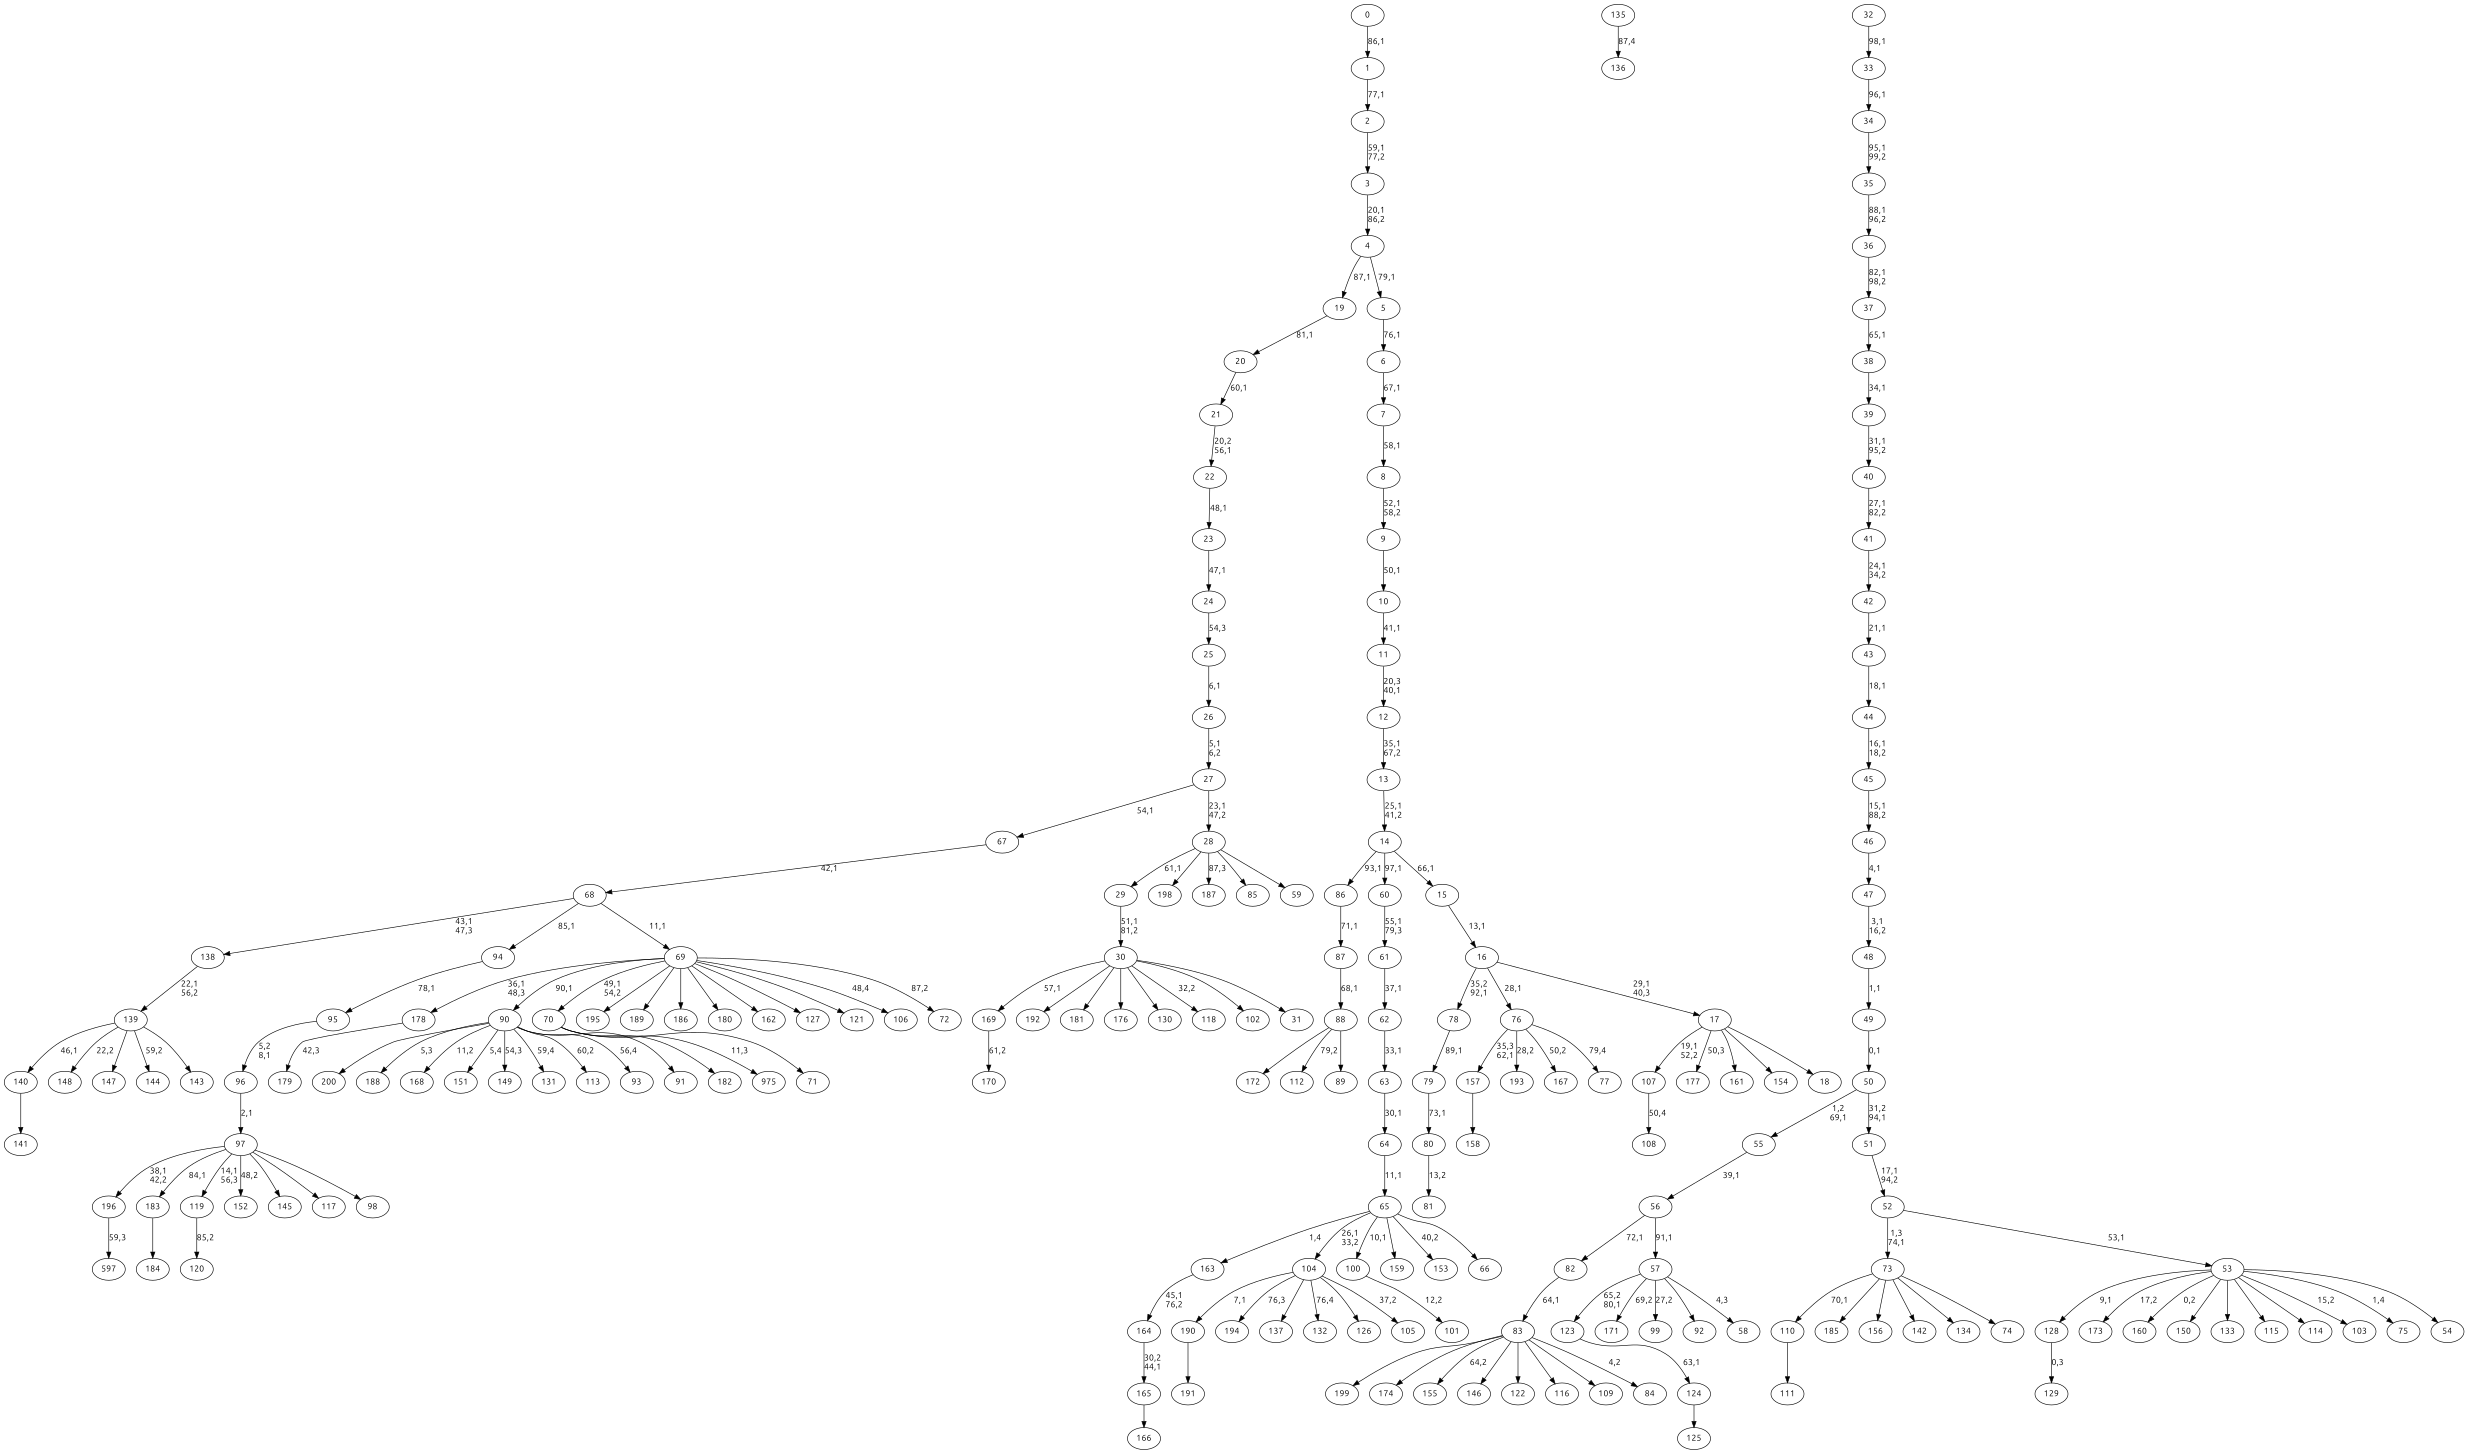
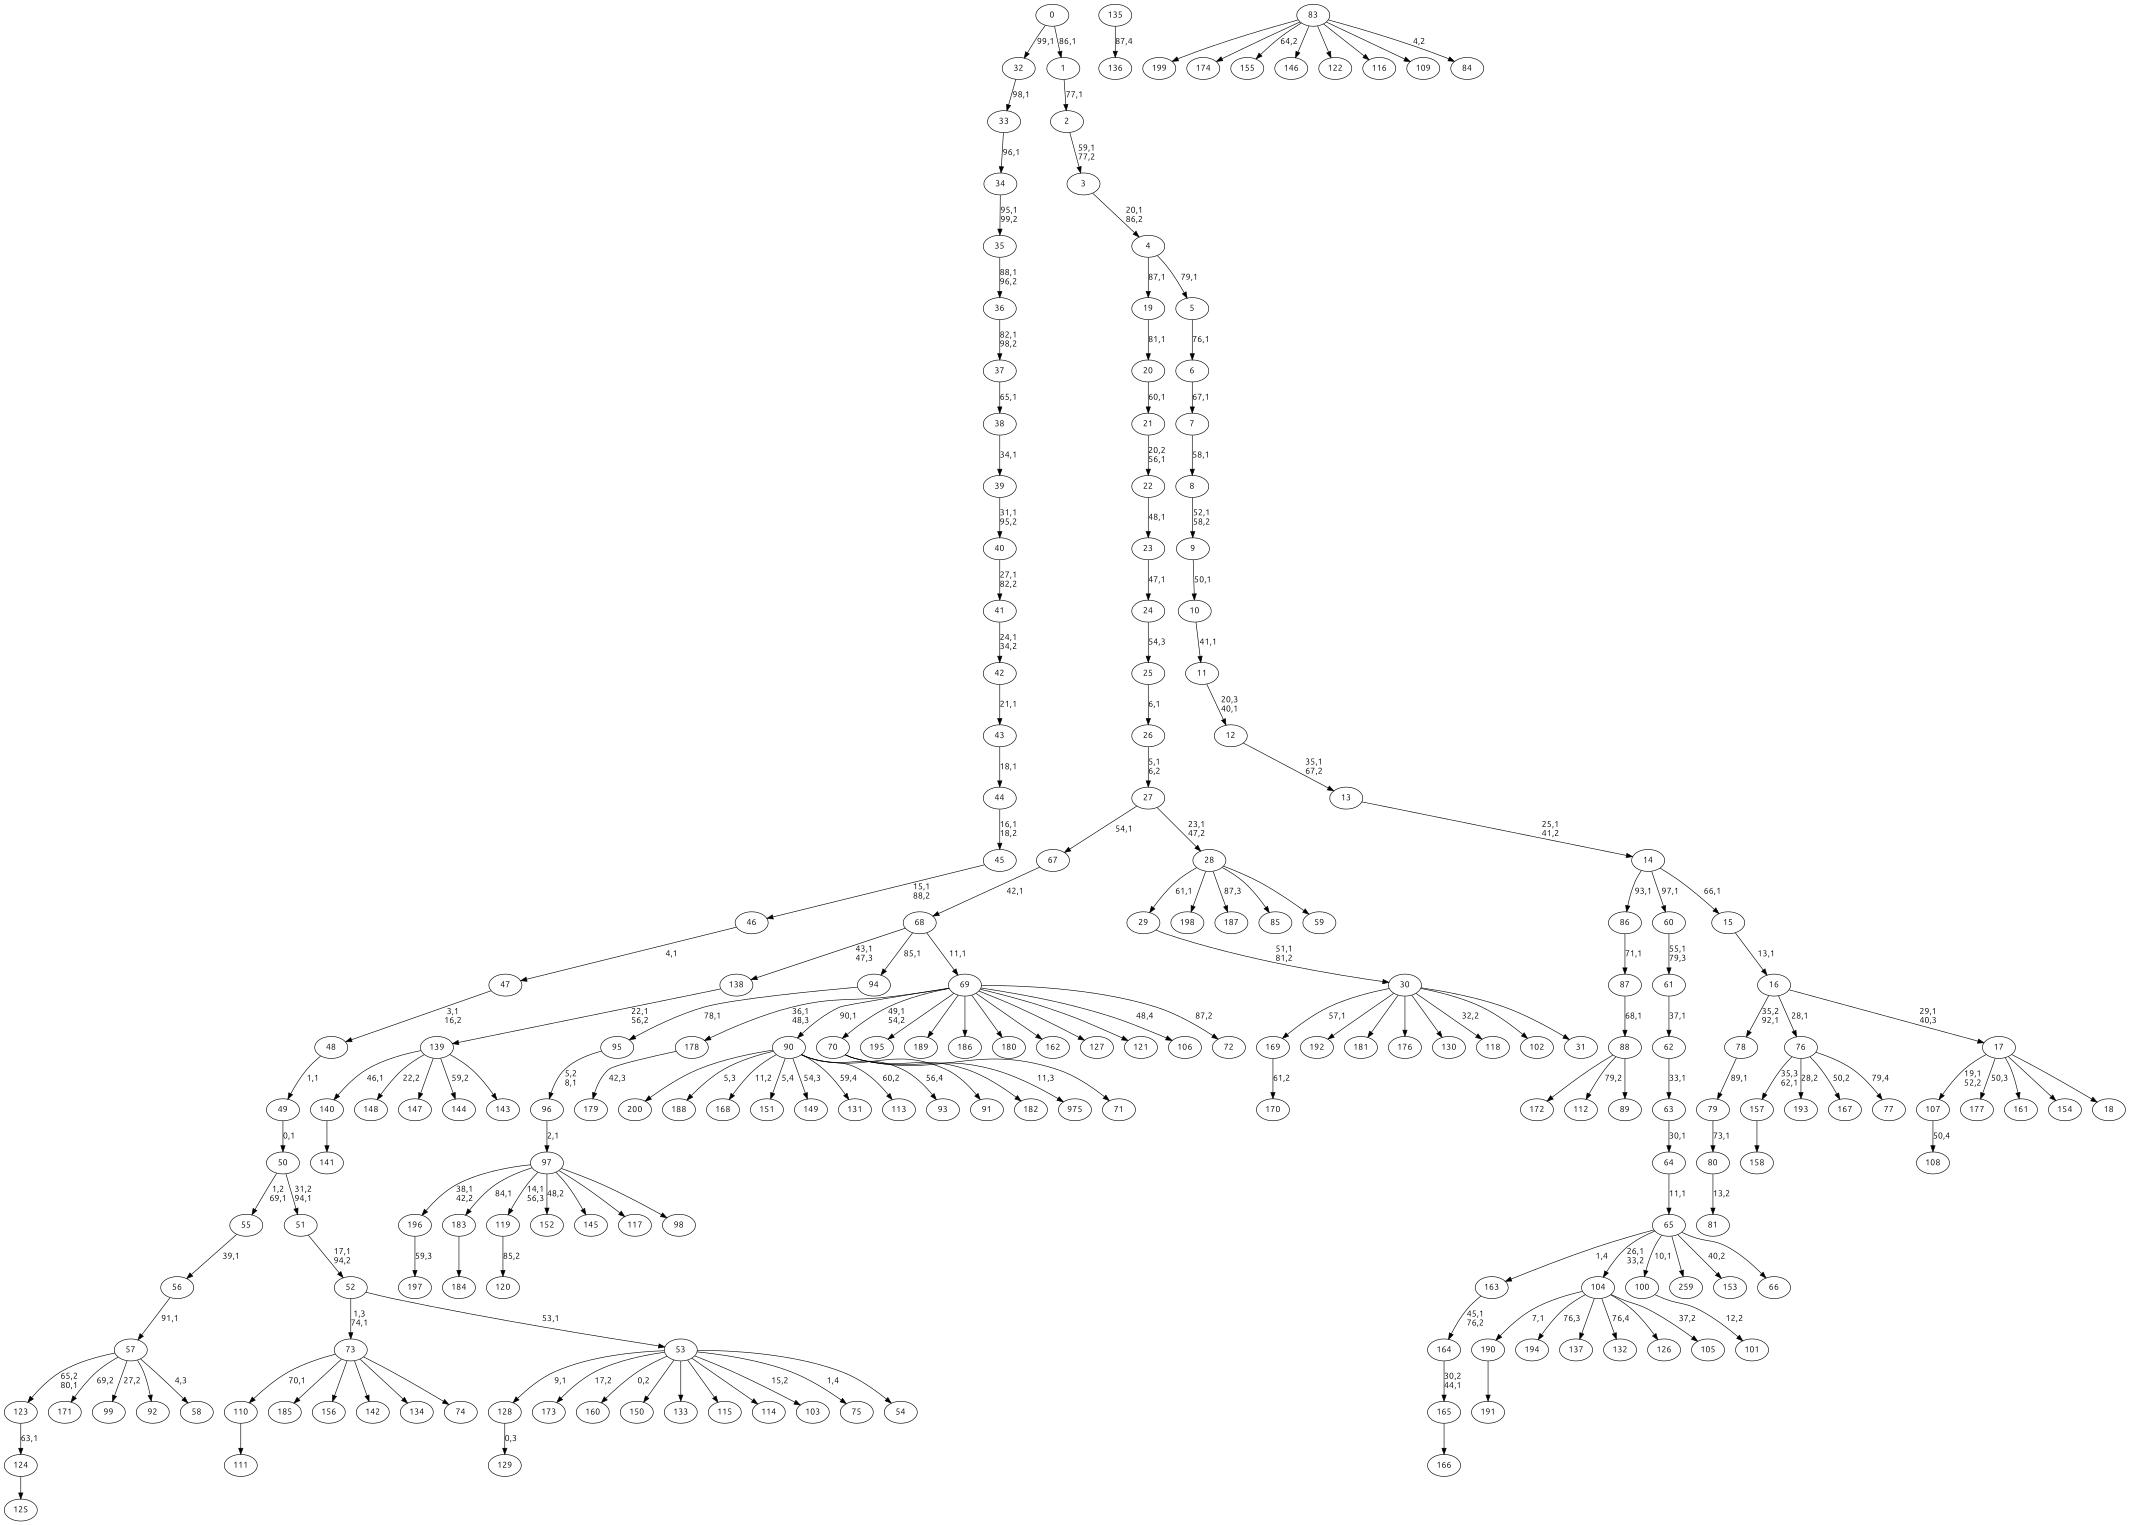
  digraph {
    fontname=Ubuntu
    node [fontname=Ubuntu]
    edge [fontname=Ubuntu]
    196
-   197 [label=597]
+   197
    190
    191
    183
    184
    178
    179
    169
    170
    165
    166
    164
    163
    157
    158
    140
    141
    139
    148
    147
    144
    143
    138
    135
    136
    128
    129
    124
    125
    123
    119
    120
    110
    111
    107
    108
    104
    194
    137
    132
    126
    105
    100
    101
    97
    152
    145
    117
    98
    96
    95
    94
    90
    200
    188
    168
    151
    149
    131
    113
    93
    91
    88
    172
    112
    89
    87
    86
    83
    199
    174
    155
    146
    122
    116
    109
    84
-   82
    80
    81
    79
    78
    76
    193
    167
    77
    73
    185
    156
    142
    134
    74
    70
    182
    n96 [label=975]
    71
    69
    195
    189
    186
    180
    162
    127
    121
    106
    72
    68
    67
    65
-   159
+   159 [label=259]
    153
    66
    64
    63
    62
    61
    60
    57
    171
    99
    92
    58
    56
    55
    53
    173
    160
    150
    133
    115
    114
    103
    75
    54
    52
    51
    50
    49
    48
    47
    46
    45
    44
    43
    42
    41
    40
    39
    38
    37
    36
    35
    34
    33
    32
    30
    192
    181
    176
    130
    118
    102
    31
    29
    28
    198
    187
    85
    59
    27
    26
    25
    24
    23
    22
    21
    20
    19
    17
    177
    161
    154
    18
    16
    15
    14
    13
    12
    11
    10
    9
    8
    7
    6
    5
    4
    3
    2
    1
    0
    196 -> 197 [label="59,3"]
    190 -> 191
    183 -> 184
    178 -> 179 [label="42,3"]
    169 -> 170 [label="61,2"]
    165 -> 166
    164 -> 165 [label="30,2\n44,1"]
    163 -> 164 [label="45,1\n76,2"]
    157 -> 158
    140 -> 141
    139 -> 140 [label="46,1"]
    139 -> 148 [label="22,2"]
    139 -> 147
    139 -> 144 [label="59,2"]
    139 -> 143
    138 -> 139 [label="22,1\n56,2"]
    135 -> 136 [label="87,4"]
    128 -> 129 [label="0,3"]
    124 -> 125
    123 -> 124 [label="63,1"]
    119 -> 120 [label="85,2"]
    110 -> 111
    107 -> 108 [label="50,4"]
    104 -> 190 [label="7,1"]
    104 -> 194 [label="76,3"]
    104 -> 137
    104 -> 132 [label="76,4"]
    104 -> 126
    104 -> 105 [label="37,2"]
    100 -> 101 [label="12,2"]
    97 -> 196 [label="38,1\n42,2"]
    97 -> 183 [label="84,1"]
    97 -> 119 [label="14,1\n56,3"]
    97 -> 152 [label="48,2"]
    97 -> 145
    97 -> 117
    97 -> 98
    96 -> 97 [label="2,1"]
    95 -> 96 [label="5,2\n8,1"]
    94 -> 95 [label="78,1"]
    90 -> 200
    90 -> 188 [label="5,3"]
    90 -> 168 [label="11,2"]
    90 -> 151 [label="5,4"]
    90 -> 149 [label="54,3"]
    90 -> 131 [label="59,4"]
    90 -> 113 [label="60,2"]
    90 -> 93 [label="56,4"]
    90 -> 91
    88 -> 172
    88 -> 112 [label="79,2"]
    88 -> 89
    87 -> 88 [label="68,1"]
    86 -> 87 [label="71,1"]
    83 -> 199
    83 -> 174
    83 -> 155 [label="64,2"]
    83 -> 146
    83 -> 122
    83 -> 116
    83 -> 109
    83 -> 84 [label="4,2"]
-   82 -> 83 [label="64,1"]
    80 -> 81 [label="13,2"]
    79 -> 80 [label="73,1"]
    78 -> 79 [label="89,1"]
    76 -> 157 [label="35,3\n62,1"]
    76 -> 193 [label="28,2"]
    76 -> 167 [label="50,2"]
    76 -> 77 [label="79,4"]
    73 -> 110 [label="70,1"]
    73 -> 185
    73 -> 156
    73 -> 142
    73 -> 134
    73 -> 74
    70 -> 182
    70 -> n96 [label="11,3"]
    70 -> 71
    69 -> 178 [label="36,1\n48,3"]
    69 -> 90 [label="90,1"]
    69 -> 70 [label="49,1\n54,2"]
    69 -> 195
    69 -> 189
    69 -> 186
    69 -> 180
    69 -> 162
    69 -> 127
    69 -> 121
    69 -> 106 [label="48,4"]
    69 -> 72 [label="87,2"]
    68 -> 138 [label="43,1\n47,3"]
    68 -> 94 [label="85,1"]
    68 -> 69 [label="11,1"]
    67 -> 68 [label="42,1"]
    65 -> 163 [label="1,4"]
    65 -> 104 [label="26,1\n33,2"]
    65 -> 100 [label="10,1"]
    65 -> 159
    65 -> 153 [label="40,2"]
    65 -> 66
    64 -> 65 [label="11,1"]
    63 -> 64 [label="30,1"]
    62 -> 63 [label="33,1"]
    61 -> 62 [label="37,1"]
    60 -> 61 [label="55,1\n79,3"]
    57 -> 123 [label="65,2\n80,1"]
    57 -> 171 [label="69,2"]
    57 -> 99 [label="27,2"]
    57 -> 92
    57 -> 58 [label="4,3"]
-   56 -> 82 [label="72,1"]
    56 -> 57 [label="91,1"]
    55 -> 56 [label="39,1"]
    53 -> 128 [label="9,1"]
    53 -> 173 [label="17,2"]
    53 -> 160 [label="0,2"]
    53 -> 150
    53 -> 133
    53 -> 115
    53 -> 114
    53 -> 103 [label="15,2"]
    53 -> 75 [label="1,4"]
    53 -> 54
    52 -> 73 [label="1,3\n74,1"]
    52 -> 53 [label="53,1"]
    51 -> 52 [label="17,1\n94,2"]
    50 -> 55 [label="1,2\n69,1"]
    50 -> 51 [label="31,2\n94,1"]
    49 -> 50 [label="0,1"]
    48 -> 49 [label="1,1"]
    47 -> 48 [label="3,1\n16,2"]
    46 -> 47 [label="4,1"]
    45 -> 46 [label="15,1\n88,2"]
    44 -> 45 [label="16,1\n18,2"]
    43 -> 44 [label="18,1"]
    42 -> 43 [label="21,1"]
    41 -> 42 [label="24,1\n34,2"]
    40 -> 41 [label="27,1\n82,2"]
    39 -> 40 [label="31,1\n95,2"]
    38 -> 39 [label="34,1"]
    37 -> 38 [label="65,1"]
    36 -> 37 [label="82,1\n98,2"]
    35 -> 36 [label="88,1\n96,2"]
    34 -> 35 [label="95,1\n99,2"]
    33 -> 34 [label="96,1"]
    32 -> 33 [label="98,1"]
    30 -> 169 [label="57,1"]
    30 -> 192
    30 -> 181
    30 -> 176
    30 -> 130
    30 -> 118 [label="32,2"]
    30 -> 102
    30 -> 31
    29 -> 30 [label="51,1\n81,2"]
    28 -> 29 [label="61,1"]
    28 -> 198
    28 -> 187 [label="87,3"]
    28 -> 85
    28 -> 59
    27 -> 67 [label="54,1"]
    27 -> 28 [label="23,1\n47,2"]
    26 -> 27 [label="5,1\n6,2"]
    25 -> 26 [label="6,1"]
    24 -> 25 [label="54,3"]
    23 -> 24 [label="47,1"]
    22 -> 23 [label="48,1"]
    21 -> 22 [label="20,2\n56,1"]
    20 -> 21 [label="60,1"]
    19 -> 20 [label="81,1"]
    17 -> 107 [label="19,1\n52,2"]
    17 -> 177 [label="50,3"]
    17 -> 161
    17 -> 154
    17 -> 18
    16 -> 78 [label="35,2\n92,1"]
    16 -> 76 [label="28,1"]
    16 -> 17 [label="29,1\n40,3"]
    15 -> 16 [label="13,1"]
    14 -> 86 [label="93,1"]
    14 -> 60 [label="97,1"]
    14 -> 15 [label="66,1"]
    13 -> 14 [label="25,1\n41,2"]
    12 -> 13 [label="35,1\n67,2"]
    11 -> 12 [label="20,3\n40,1"]
    10 -> 11 [label="41,1"]
    9 -> 10 [label="50,1"]
    8 -> 9 [label="52,1\n58,2"]
    7 -> 8 [label="58,1"]
    6 -> 7 [label="67,1"]
    5 -> 6 [label="76,1"]
    4 -> 19 [label="87,1"]
    4 -> 5 [label="79,1"]
    3 -> 4 [label="20,1\n86,2"]
    2 -> 3 [label="59,1\n77,2"]
    1 -> 2 [label="77,1"]
+   0 -> 32 [label="99,1"]
    0 -> 1 [label="86,1"]
  }
